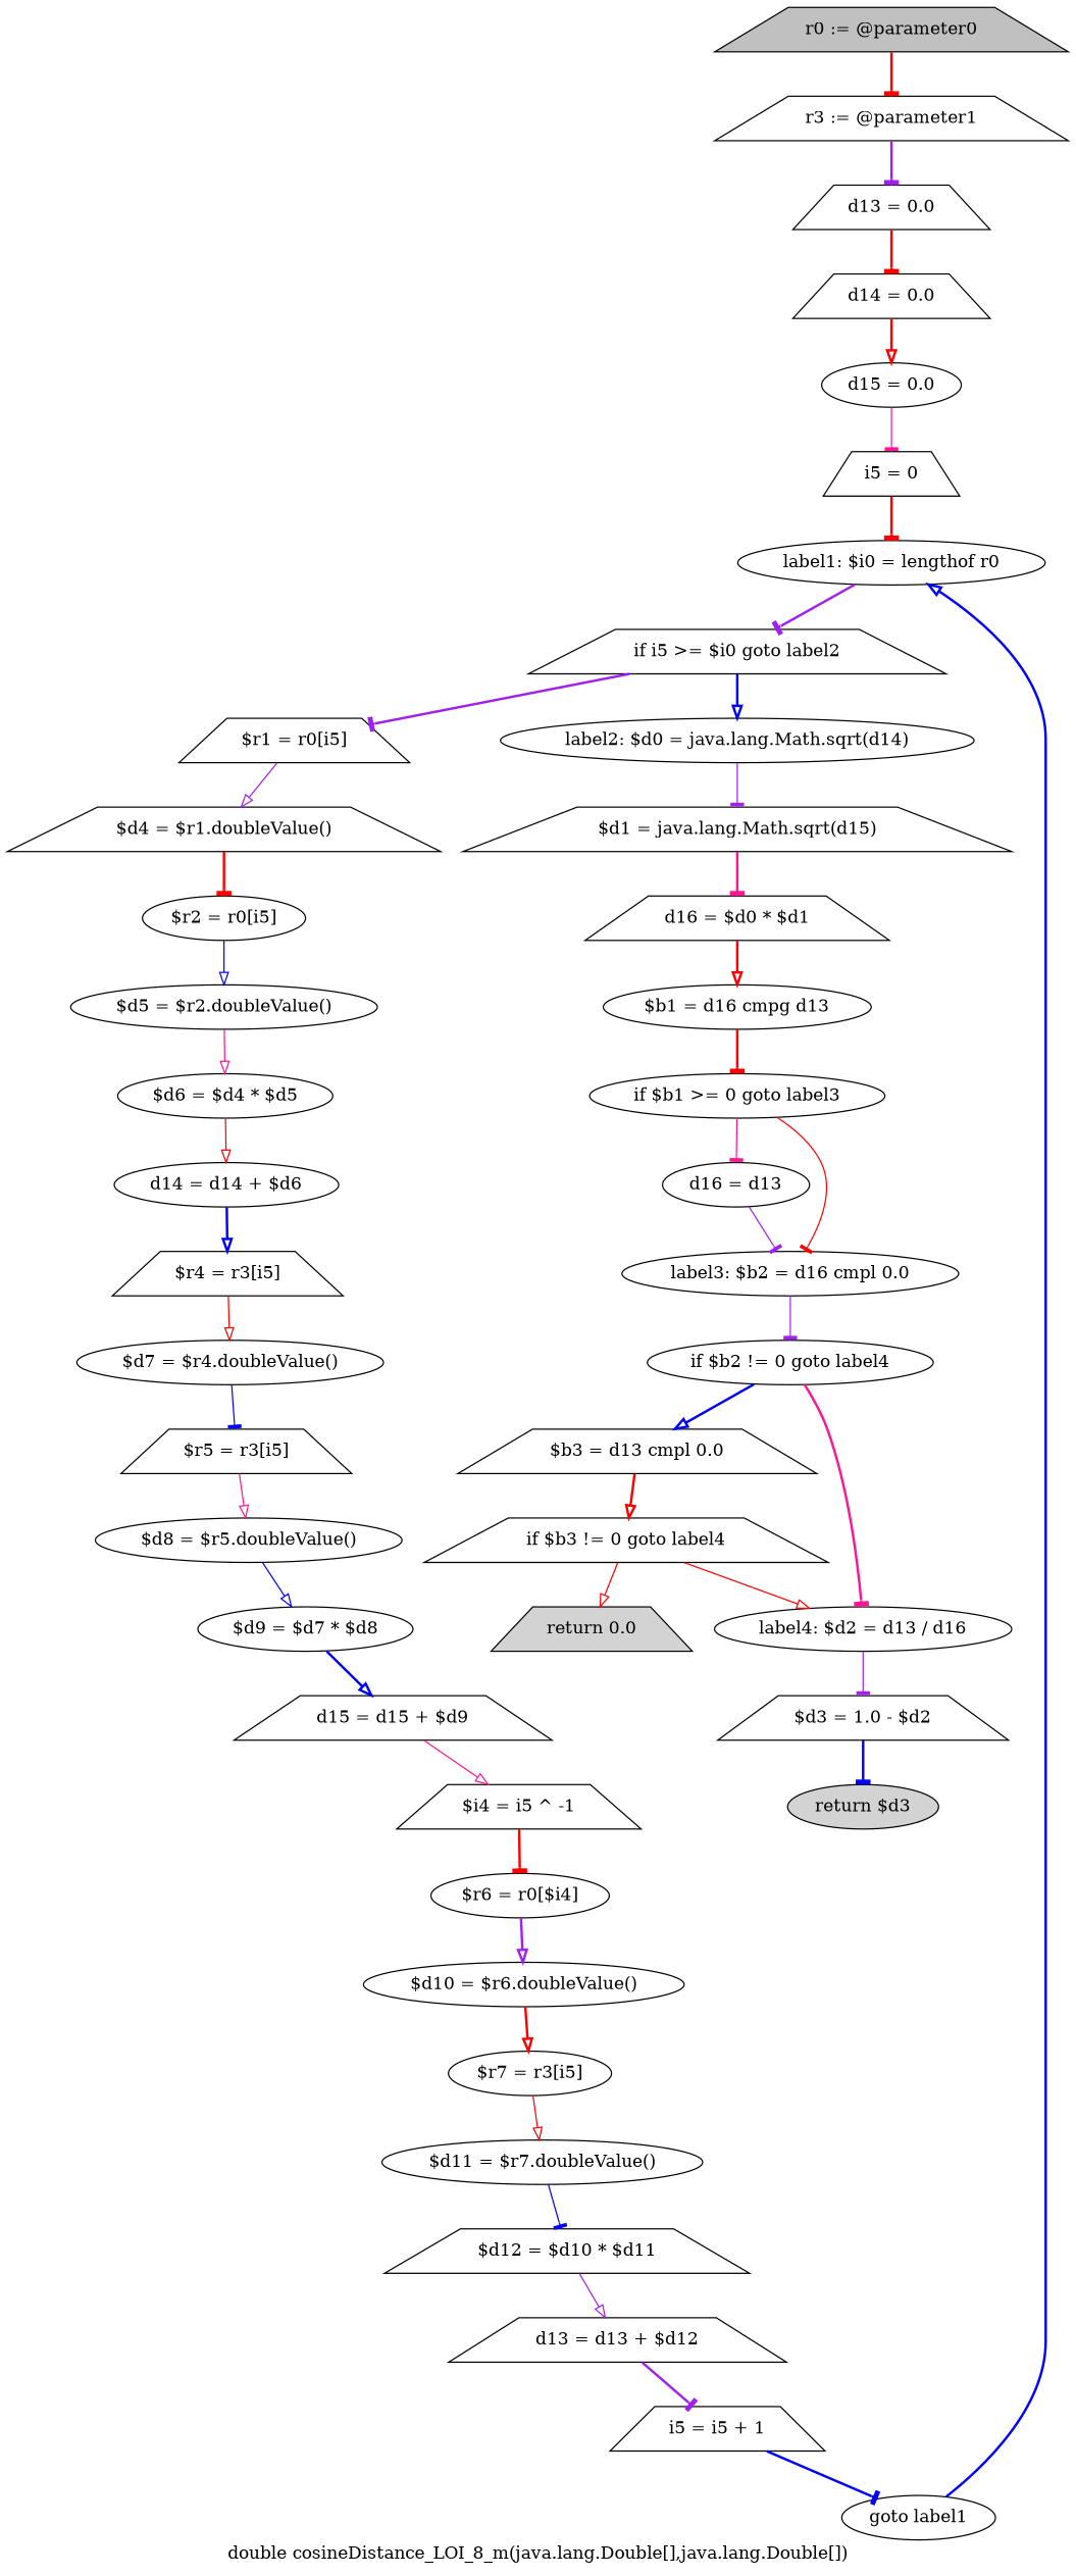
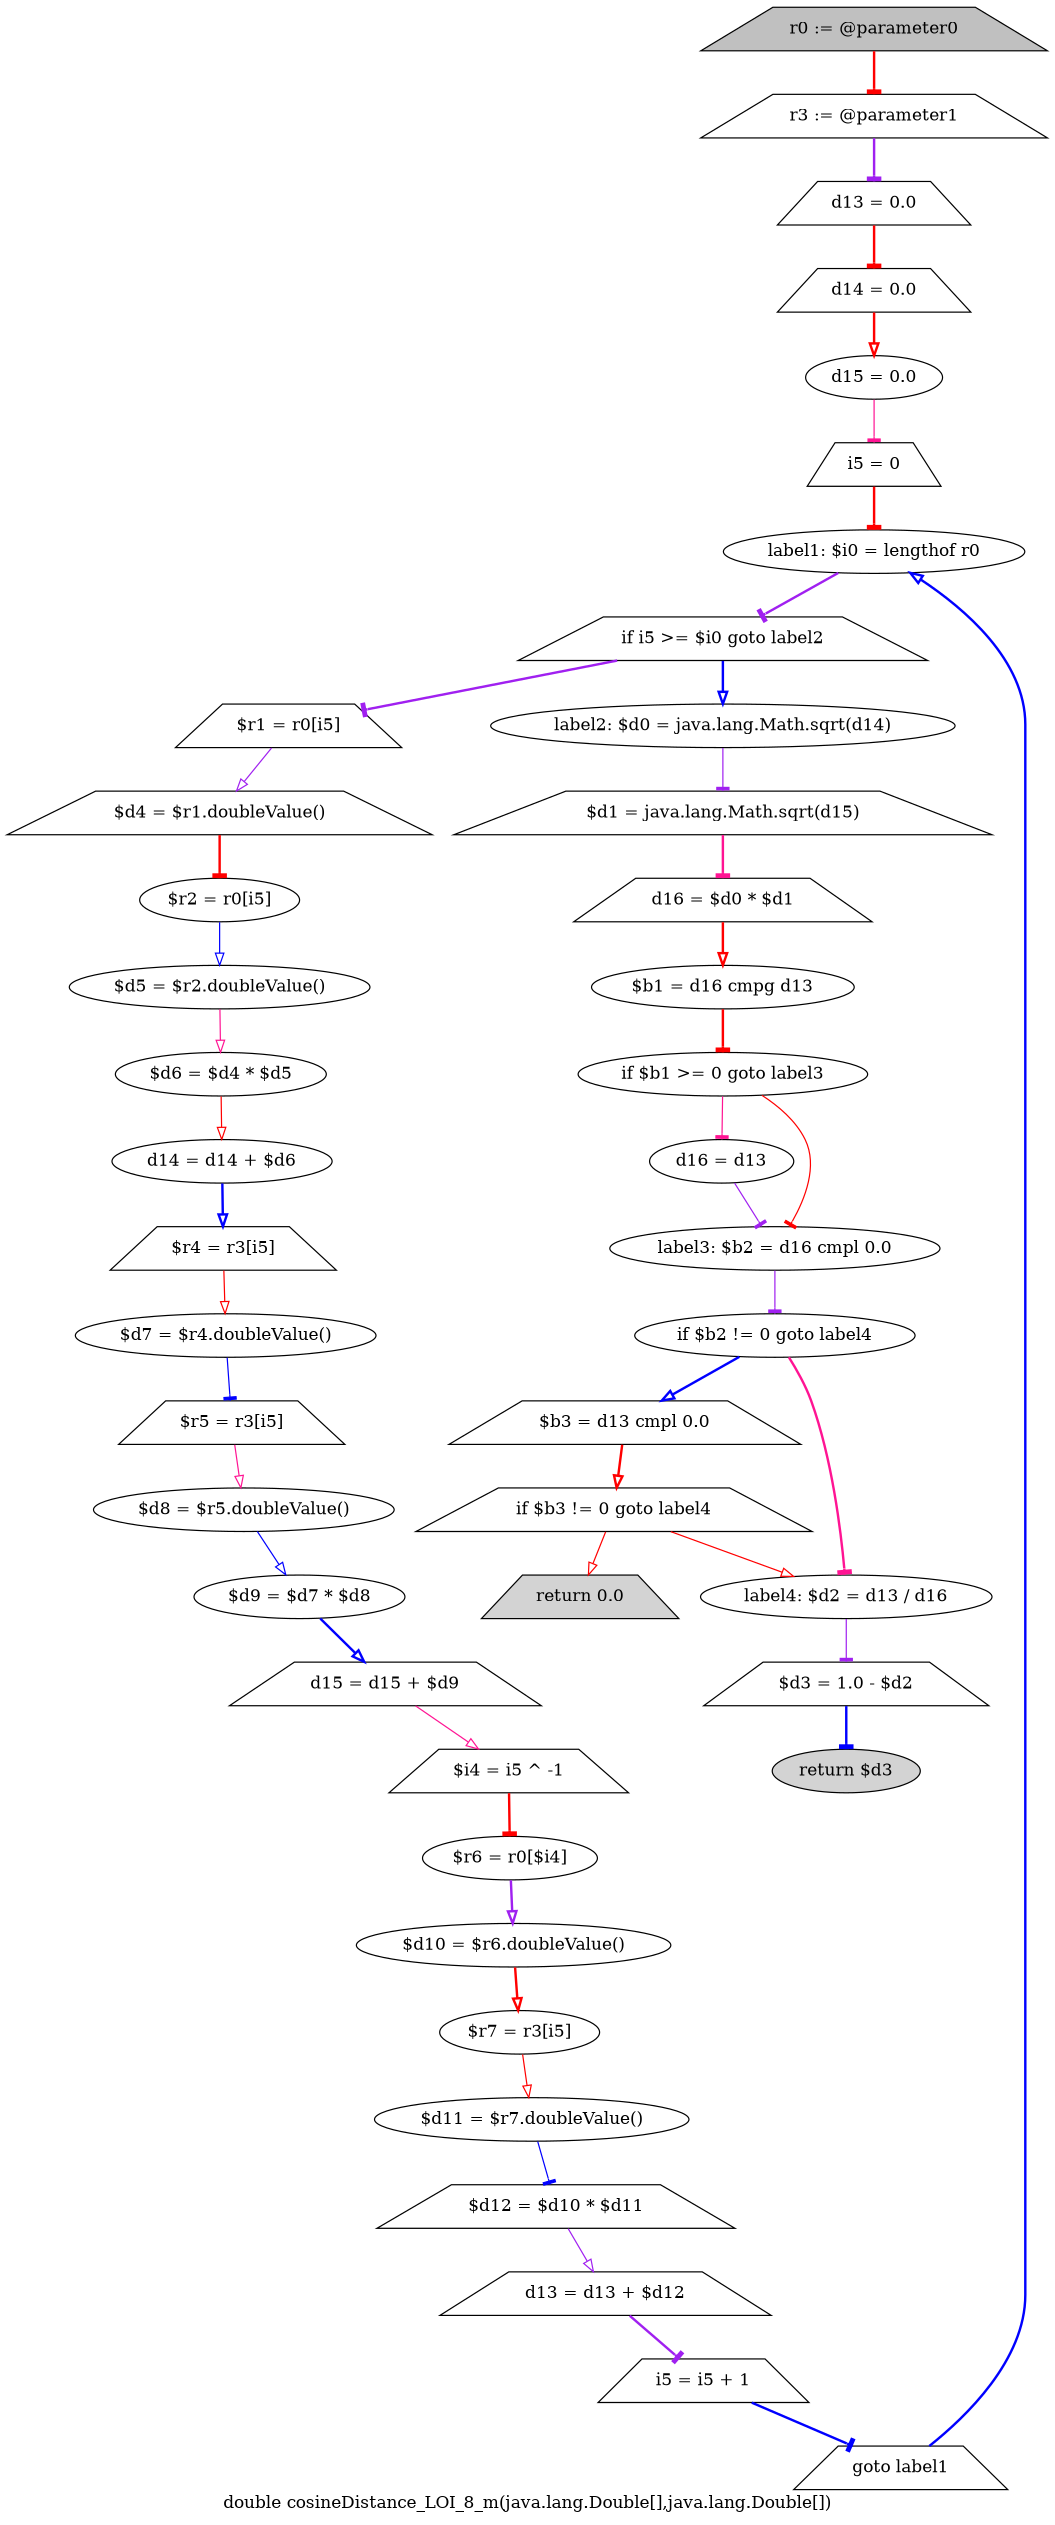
  digraph {
    label="double cosineDistance_LOI_8_m(java.lang.Double[],java.lang.Double[])"
    node [shape=ellipse]
    edge [arrowhead=tee color=red style=bold]
    n1 [fillcolor=gray label="r0 := @parameter0" shape=trapezium style=filled]
    n2 [label="r3 := @parameter1" shape=trapezium]
    n3 [label="d13 = 0.0" shape=trapezium]
    n4 [label="d14 = 0.0" shape=trapezium]
    n5 [label="d15 = 0.0"]
    n6 [label="i5 = 0" shape=trapezium]
    n7 [label="label1: $i0 = lengthof r0"]
    n8 [label="if i5 >= $i0 goto label2" shape=trapezium]
    n9 [label="$r1 = r0[i5]" shape=trapezium]
    n10 [label="label2: $d0 = java.lang.Math.sqrt(d14)"]
    n11 [label="$d4 = $r1.doubleValue()" shape=trapezium]
    n12 [label="$d1 = java.lang.Math.sqrt(d15)" shape=trapezium]
    n13 [label="$r2 = r0[i5]"]
    n14 [label="d16 = $d0 * $d1" shape=trapezium]
    n15 [label="$d5 = $r2.doubleValue()"]
    n16 [label="$d6 = $d4 * $d5"]
    n17 [label="d14 = d14 + $d6"]
    n18 [label="$r4 = r3[i5]" shape=trapezium]
    n19 [label="$d7 = $r4.doubleValue()"]
    n20 [label="$r5 = r3[i5]" shape=trapezium]
    n21 [label="$d8 = $r5.doubleValue()"]
    n22 [label="$d9 = $d7 * $d8"]
    n23 [label="d15 = d15 + $d9" shape=trapezium]
    n24 [label="$i4 = i5 ^ -1" shape=trapezium]
    n25 [label="$r6 = r0[$i4]"]
    n26 [label="$d10 = $r6.doubleValue()"]
    n27 [label="$r7 = r3[i5]"]
    n28 [label="$d11 = $r7.doubleValue()"]
    n29 [label="$d12 = $d10 * $d11" shape=trapezium]
    n30 [label="d13 = d13 + $d12" shape=trapezium]
    n31 [label="i5 = i5 + 1" shape=trapezium]
-   n32 [label="goto label1"]
+   n32 [label="goto label1" shape=trapezium]
    n33 [label="$b1 = d16 cmpg d13"]
    n34 [label="if $b1 >= 0 goto label3"]
    n35 [label="d16 = d13"]
    n36 [label="label3: $b2 = d16 cmpl 0.0"]
    n37 [label="if $b2 != 0 goto label4"]
    n38 [label="$b3 = d13 cmpl 0.0" shape=trapezium]
    n39 [label="label4: $d2 = d13 / d16"]
    n40 [label="if $b3 != 0 goto label4" shape=trapezium]
    n41 [label="$d3 = 1.0 - $d2" shape=trapezium]
    n42 [fillcolor=lightgray label="return 0.0" shape=trapezium style=filled]
    n43 [fillcolor=lightgray label="return $d3" style=filled]
    n1 -> n2
    n2 -> n3 [color=purple]
    n3 -> n4
    n4 -> n5 [arrowhead=onormal]
    n5 -> n6 [color=deeppink style=solid]
    n6 -> n7
    n7 -> n8 [color=purple]
    n8 -> n9 [color=purple]
    n8 -> n10 [arrowhead=onormal color=blue]
    n9 -> n11 [arrowhead=onormal color=purple style=solid]
    n10 -> n12 [color=purple style=solid]
    n11 -> n13
    n12 -> n14 [color=deeppink]
    n13 -> n15 [arrowhead=onormal color=blue style=solid]
    n14 -> n33 [arrowhead=onormal]
    n15 -> n16 [arrowhead=onormal color=deeppink style=solid]
    n16 -> n17 [arrowhead=onormal style=solid]
    n17 -> n18 [arrowhead=onormal color=blue]
    n18 -> n19 [arrowhead=onormal style=solid]
    n19 -> n20 [color=blue style=solid]
    n20 -> n21 [arrowhead=onormal color=deeppink style=solid]
    n21 -> n22 [arrowhead=onormal color=blue style=solid]
    n22 -> n23 [arrowhead=onormal color=blue]
    n23 -> n24 [arrowhead=onormal color=deeppink style=solid]
    n24 -> n25
    n25 -> n26 [arrowhead=onormal color=purple]
    n26 -> n27 [arrowhead=onormal]
    n27 -> n28 [arrowhead=onormal style=solid]
    n28 -> n29 [color=blue style=solid]
    n29 -> n30 [arrowhead=onormal color=purple style=solid]
    n30 -> n31 [color=purple]
    n31 -> n32 [color=blue]
    n32 -> n7 [arrowhead=onormal color=blue]
    n33 -> n34
    n34 -> n35 [color=deeppink style=solid]
    n34 -> n36 [style=solid]
    n35 -> n36 [color=purple style=solid]
    n36 -> n37 [color=purple style=solid]
    n37 -> n38 [arrowhead=onormal color=blue]
    n37 -> n39 [color=deeppink]
    n38 -> n40 [arrowhead=onormal]
    n39 -> n41 [color=purple style=solid]
    n40 -> n39 [arrowhead=onormal style=solid]
    n40 -> n42 [arrowhead=onormal style=solid]
    n41 -> n43 [color=blue]
  }
